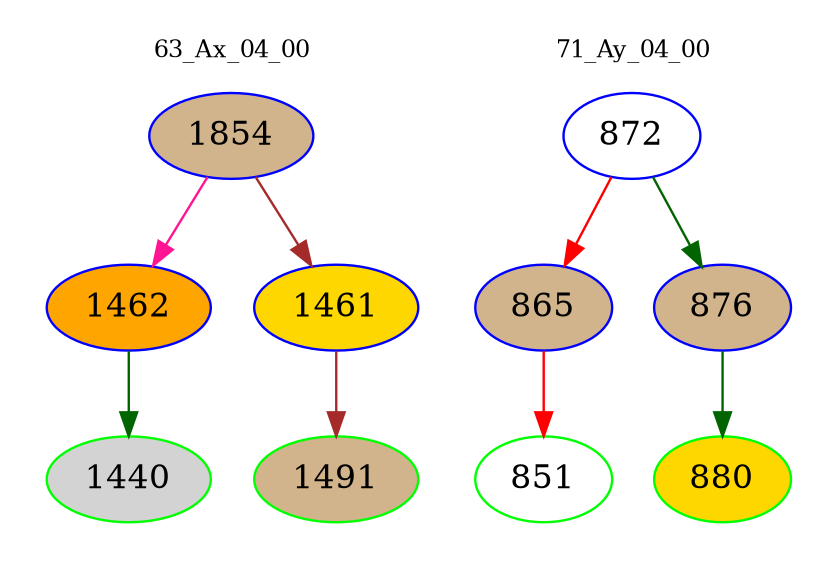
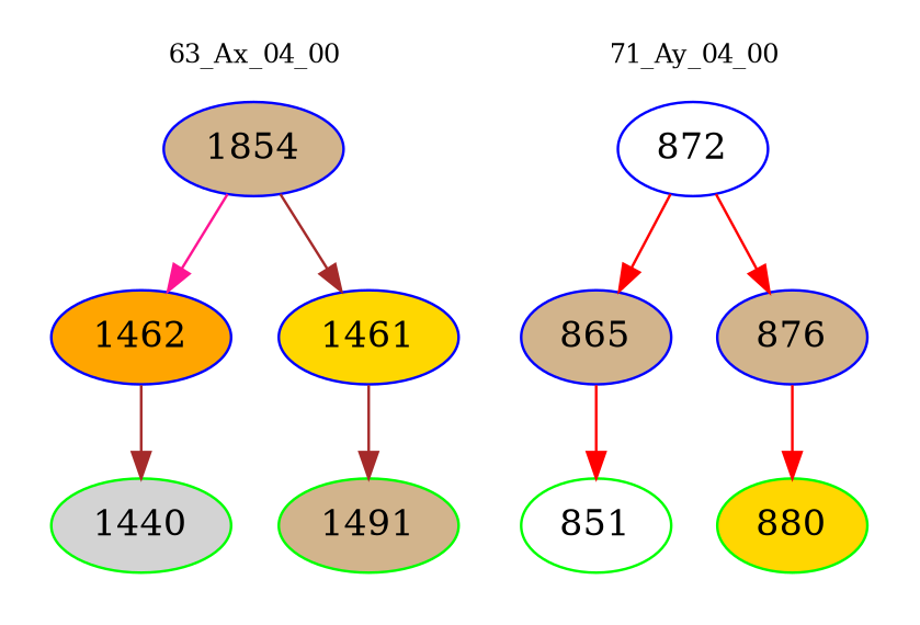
  digraph {
    node [color=blue fillcolor=tan style=filled]
    edge [color=brown]
    n1 [label=1854]
    n2 [fillcolor=orange label=1462]
    n3 [fillcolor=gold label=1461]
    n4 [color=green fillcolor=lightgrey label=1440]
    n5 [color=green label=1491]
    n6 [fillcolor=white label=872]
    n7 [label=865]
    n8 [label=876]
    n9 [color=green fillcolor=white label=851]
    n10 [color=green fillcolor=gold label=880]
    subgraph cluster_1 {
      color=white
      fontsize=10
      label="63_Ax_04_00"
      n1
      n2
      n3
      n4
      n5
    }
    subgraph cluster_2 {
      color=white
      fontsize=10
      label="71_Ay_04_00"
      n6
      n7
      n8
      n9
      n10
    }
    n1 -> n2 [color=deeppink]
    n1 -> n3
-   n2 -> n4 [color=darkgreen]
+   n2 -> n4
    n3 -> n5
    n6 -> n7 [color=red]
-   n6 -> n8 [color=darkgreen]
+   n6 -> n8 [color=red]
    n7 -> n9 [color=red]
-   n8 -> n10 [color=darkgreen]
+   n8 -> n10 [color=red]
  }
